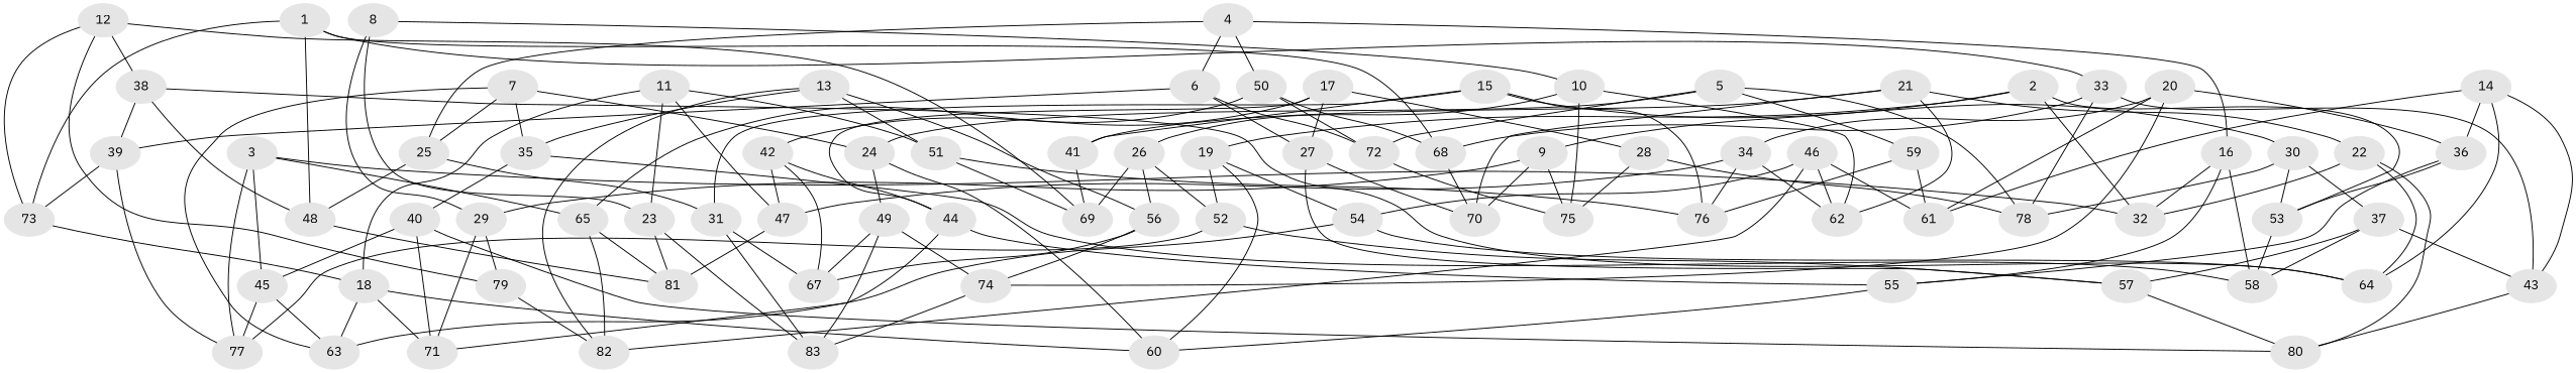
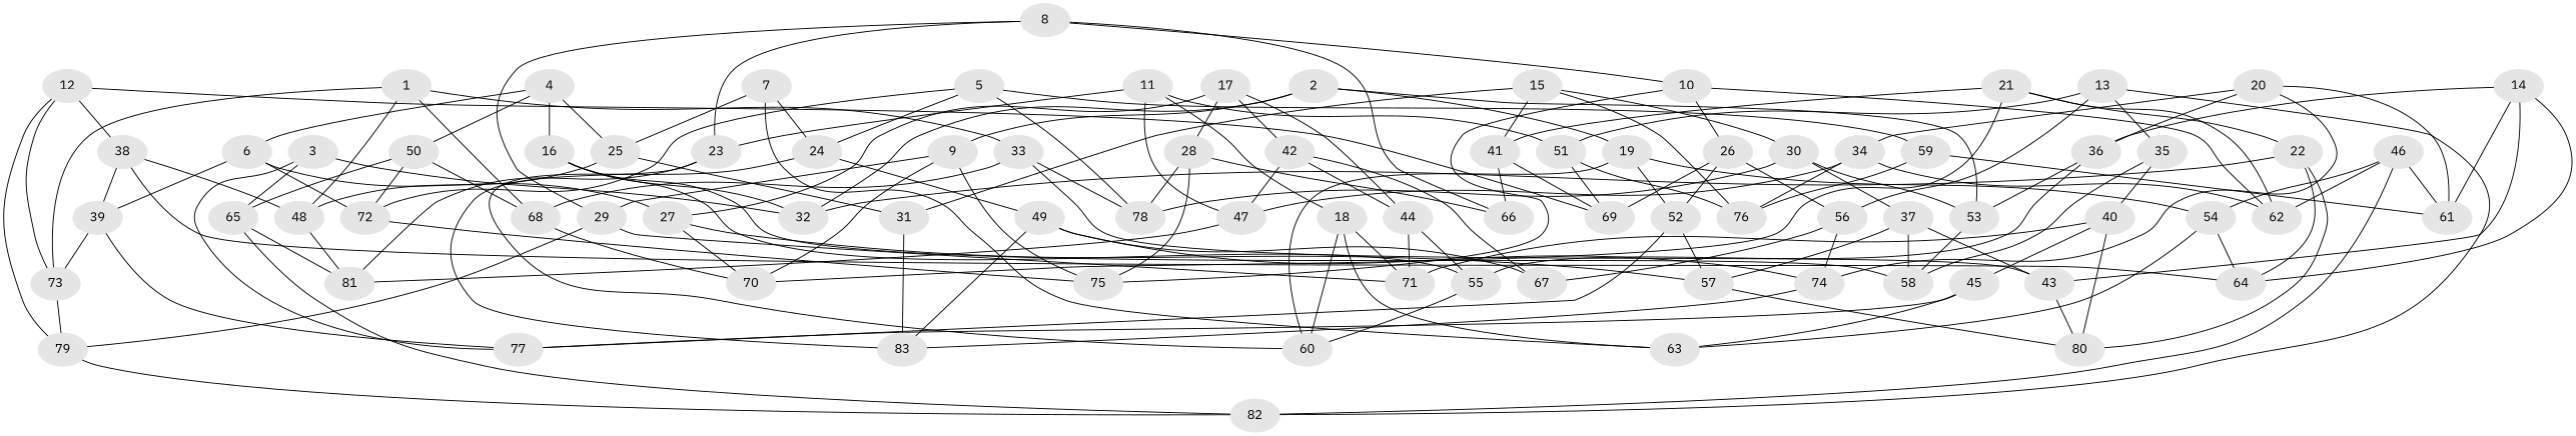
  graph {
    fontname="IBM Plex Sans"
    node [color=gray90 fontname="IBM Plex Sans" style=filled]
    edge [fontname="IBM Plex Sans"]
    1
    33
    48
    68
    73
    78
    43
    81
    70
    79
    2
    9
    19
    32
    53
    29
    75
    60
    52
    54
    58
    3
    45
    65
    77
    63
    82
    4
    6
    16
    25
    50
    72
    27
    39
    55
    31
    5
    24
    59
    49
    61
    76
    57
    7
    35
    40
    8
    10
    23
+   66
    26
    62
    83
    71
    69
    56
    11
    18
    47
    51
    12
    38
    64
    13
    74
    67
    14
    36
    80
    15
    30
    41
    37
    17
    28
    42
    44
    20
    34
    21
    22
    46
    1 -- 33
    1 -- 48
    1 -- 68
    1 -- 73
    33 -- 68
    33 -- 78
    33 -- 43
    48 -- 81
    68 -- 70
-   73 -- 18
+   73 -- 79
    43 -- 80
    79 -- 82
    2 -- 9
    2 -- 19
    2 -- 32
    2 -- 53
    9 -- 70
    9 -- 29
    9 -- 75
    19 -- 60
    19 -- 52
    19 -- 54
    53 -- 58
    29 -- 79
    29 -- 71
    52 -- 77
    52 -- 57
    54 -- 63
    54 -- 64
    3 -- 32
-   3 -- 45
    3 -- 65
    3 -- 77
    45 -- 77
    45 -- 63
    65 -- 81
    65 -- 82
    4 -- 6
    4 -- 16
    4 -- 25
    4 -- 50
    6 -- 72
    6 -- 27
    6 -- 39
    16 -- 32
    16 -- 58
    16 -- 55
    25 -- 48
    25 -- 31
    50 -- 68
    50 -- 65
    50 -- 72
    72 -- 75
    27 -- 70
    27 -- 57
    39 -- 73
    39 -- 77
    55 -- 60
    31 -- 83
-   31 -- 67
    5 -- 78
    5 -- 72
    5 -- 24
    5 -- 59
    24 -- 60
    24 -- 49
    59 -- 61
    59 -- 76
    49 -- 83
    49 -- 74
    49 -- 67
    57 -- 80
    7 -- 63
    7 -- 25
    7 -- 24
-   7 -- 35
    35 -- 58
    35 -- 40
    40 -- 45
    40 -- 71
    40 -- 80
    8 -- 29
    8 -- 10
    8 -- 23
+   8 -- 66
    10 -- 75
    10 -- 26
    10 -- 62
    23 -- 81
    23 -- 83
    26 -- 52
    26 -- 69
    26 -- 56
    56 -- 74
    56 -- 67
    11 -- 23
    11 -- 18
    11 -- 47
    11 -- 51
    18 -- 60
    18 -- 63
    18 -- 71
    47 -- 81
    51 -- 76
    51 -- 69
    12 -- 73
    12 -- 79
    12 -- 69
    12 -- 38
    38 -- 48
    38 -- 39
    38 -- 64
    13 -- 82
    13 -- 35
    13 -- 56
    13 -- 51
    74 -- 83
    14 -- 43
    14 -- 61
    14 -- 64
    14 -- 36
    36 -- 53
    36 -- 55
    15 -- 31
    15 -- 76
    15 -- 30
    15 -- 41
    30 -- 78
    30 -- 53
    30 -- 37
+   41 -- 66
    41 -- 69
    37 -- 43
    37 -- 58
    37 -- 57
    17 -- 27
    17 -- 28
    17 -- 42
    17 -- 44
    28 -- 78
    28 -- 75
+   28 -- 66
    42 -- 47
    42 -- 67
    42 -- 44
    44 -- 55
    44 -- 71
    20 -- 61
    20 -- 74
    20 -- 36
    20 -- 34
    34 -- 76
    34 -- 62
    34 -- 47
    21 -- 70
    21 -- 62
    21 -- 41
    21 -- 22
    22 -- 32
    22 -- 64
    22 -- 80
    46 -- 54
    46 -- 82
    46 -- 61
    46 -- 62
  }
